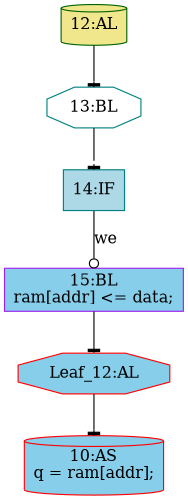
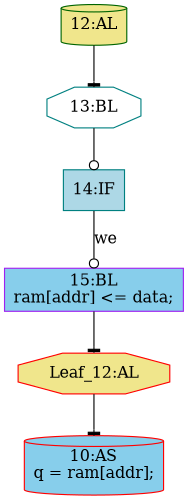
  strict digraph {
    node [color=red fillcolor=skyblue shape=box statements="[]" style=filled typ=Block]
    edge [arrowhead=tee cond="[]" lineno=None]
    n1 [ast="<pyverilog.vparser.ast.Block object at 0x7f78adf0ee90>" color=purple label="15:BL\nram[addr] <= data;" statements="[<pyverilog.vparser.ast.NonblockingSubstitution object at 0x7f78adf0ebd0>]"]
-   n2 [def_var="['ram']" label="Leaf_12:AL" shape=octagon statements="" typ=""]
+   n2 [def_var="['ram']" fillcolor=khaki label="Leaf_12:AL" shape=octagon statements="" typ=""]
    n3 [ast="<pyverilog.vparser.ast.Assign object at 0x7f78adf71650>" def_var="['q']" label="10:AS\nq = ram[addr];" shape=cylinder typ=Assign use_var="['ram', 'addr']"]
    n4 [ast="<pyverilog.vparser.ast.Block object at 0x7f78adf63610>" color=teal fillcolor=white label="13:BL" shape=octagon]
    n5 [ast="<pyverilog.vparser.ast.IfStatement object at 0x7f78adf63790>" color=teal fillcolor=lightblue label="14:IF" typ=IfStatement]
    n6 [ast="<pyverilog.vparser.ast.Always object at 0x7f78adf634d0>" clk_sens=True color=darkgreen fillcolor=khaki label="12:AL" sens="['clk']" shape=cylinder typ=Always use_var="['we', 'data']"]
    n1 -> n2
    n2 -> n3 [cond="" lineno=""]
-   n4 -> n5
+   n4 -> n5 [arrowhead=odot]
    n5 -> n1 [arrowhead=odot cond="['we']" label=we lineno=14]
    n6 -> n4
  }
